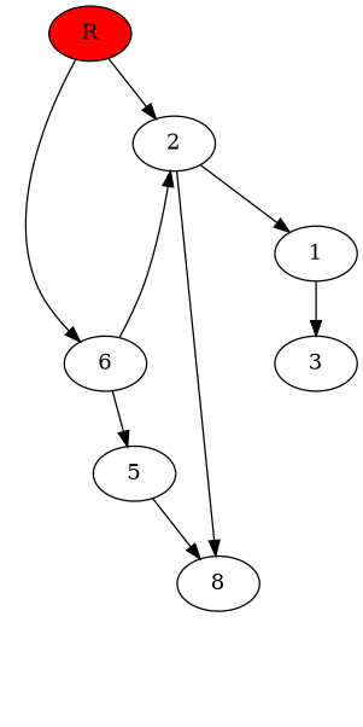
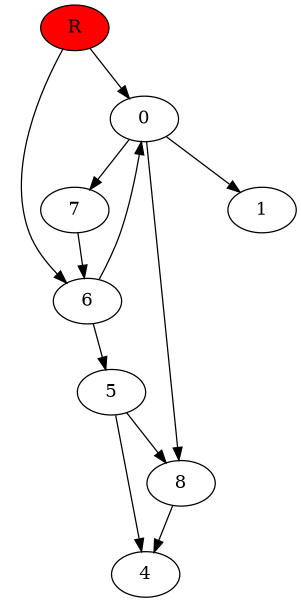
  digraph {
    1
-   3
-   2
+   2 [label=0]
+   7
    8
    6
+   4
    5
    R [fillcolor="#ff0000" style=filled]
-   1 -> 3
    2 -> 1
+   2 -> 7
    2 -> 8
+   7 -> 6
+   8 -> 4
    6 -> 2
    6 -> 5
    5 -> 8
+   5 -> 4
    R -> 2
    R -> 6
  }
